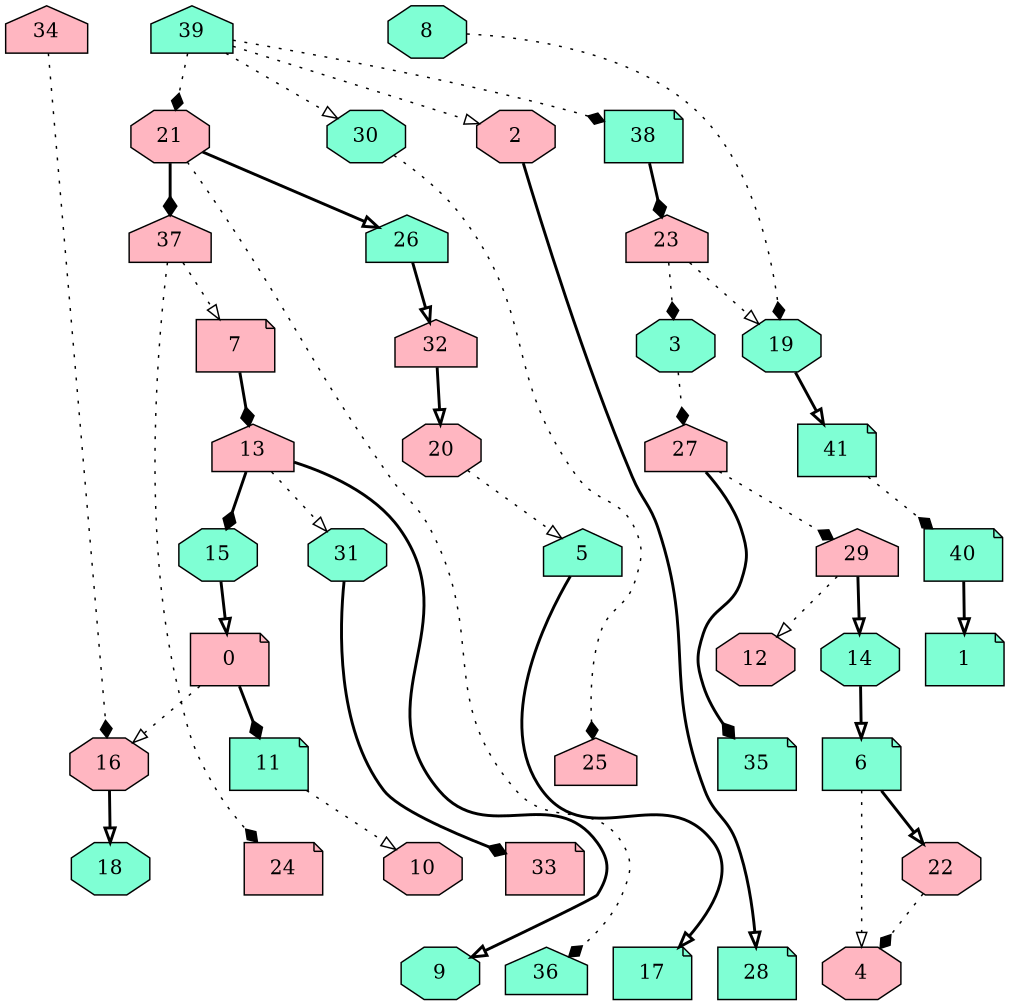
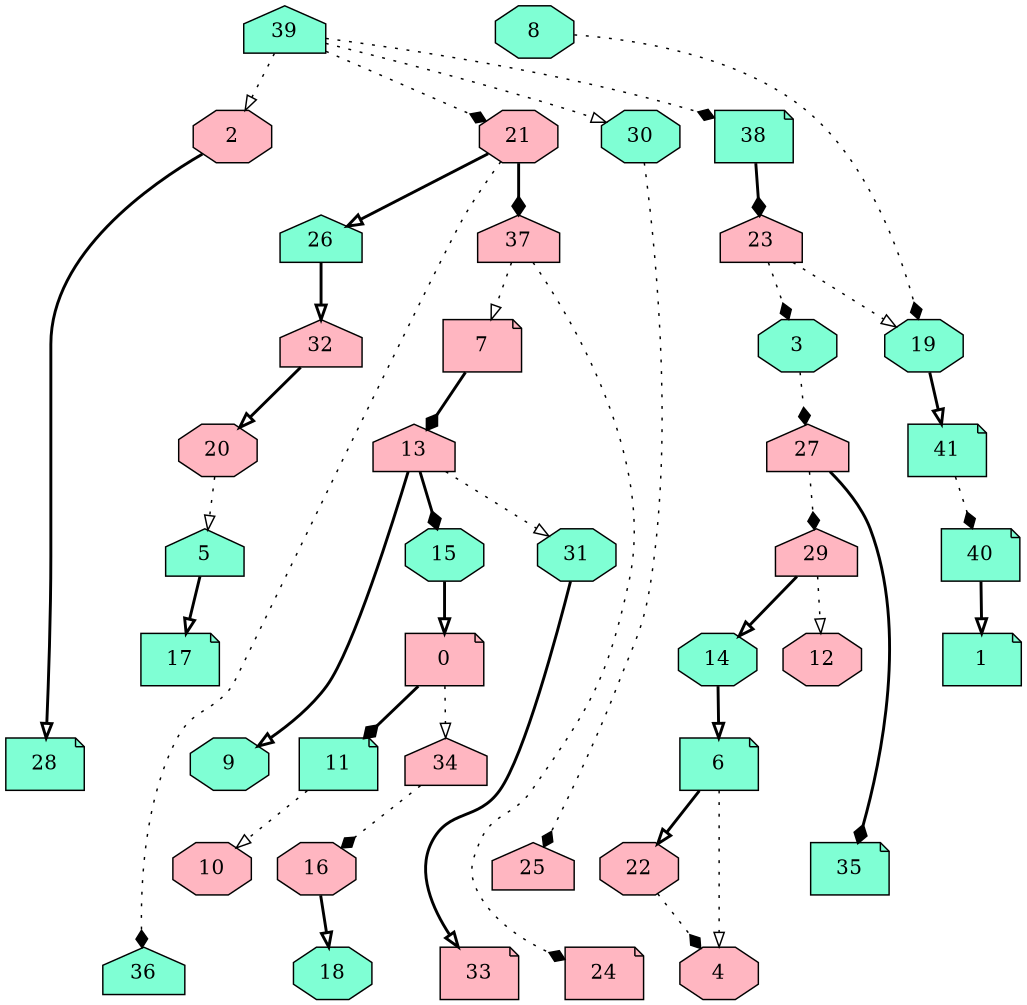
  digraph {
    node [fillcolor=aquamarine shape=octagon style=filled]
    edge [arrowhead=onormal style=dotted weight=0]
    0 [fillcolor=lightpink shape=note]
    11 [shape=note]
    34 [fillcolor=lightpink shape=house]
    10 [fillcolor=lightpink]
    16 [fillcolor=lightpink]
    18
    2 [fillcolor=lightpink]
    28 [shape=note]
    27 [fillcolor=lightpink shape=house]
    3
    29 [fillcolor=lightpink shape=house]
    35 [shape=note]
    14
    12 [fillcolor=lightpink]
    6 [shape=note]
    22 [fillcolor=lightpink]
    4 [fillcolor=lightpink]
    5 [shape=house]
    17 [shape=note]
    7 [fillcolor=lightpink shape=note]
    13 [fillcolor=lightpink shape=house]
    9
    15
    31
    33 [fillcolor=lightpink shape=note]
    8
    19
    41 [shape=note]
    40 [shape=note]
    1 [shape=note]
    20 [fillcolor=lightpink]
    21 [fillcolor=lightpink]
    26 [shape=house]
    36 [shape=house]
    37 [fillcolor=lightpink shape=house]
    32 [fillcolor=lightpink shape=house]
    24 [fillcolor=lightpink shape=note]
    23 [fillcolor=lightpink shape=house]
    25 [fillcolor=lightpink shape=house]
    30
    38 [shape=note]
    39 [shape=house]
    0 -> 11 [arrowhead=diamond style=bold]
-   0 -> 16
+   0 -> 34
    11 -> 10
    34 -> 16 [arrowhead=diamond]
    16 -> 18 [style=bold]
    2 -> 28 [style=bold]
    27 -> 29 [arrowhead=diamond]
    27 -> 35 [arrowhead=diamond style=bold]
    3 -> 27 [arrowhead=diamond]
    29 -> 14 [style=bold]
    29 -> 12
    14 -> 6 [style=bold]
    6 -> 22 [style=bold]
    6 -> 4 [weight=1]
    22 -> 4 [arrowhead=diamond]
    5 -> 17 [style=bold]
    7 -> 13 [arrowhead=diamond style=bold]
    13 -> 9 [style=bold]
    13 -> 15 [arrowhead=diamond style=bold]
    13 -> 31
    15 -> 0 [style=bold]
-   31 -> 33 [arrowhead=diamond style=bold]
+   31 -> 33 [style=bold]
    8 -> 19 [arrowhead=diamond]
    19 -> 41 [style=bold]
    41 -> 40 [arrowhead=diamond]
    40 -> 1 [style=bold]
    20 -> 5
    21 -> 26 [style=bold]
    21 -> 36 [arrowhead=diamond]
    21 -> 37 [arrowhead=diamond style=bold weight=1]
    26 -> 32 [style=bold]
    37 -> 7
    37 -> 24 [arrowhead=diamond]
    32 -> 20 [style=bold]
    23 -> 3 [arrowhead=diamond]
    23 -> 19
    30 -> 25 [arrowhead=diamond]
    38 -> 23 [arrowhead=diamond style=bold]
    39 -> 2
    39 -> 21 [arrowhead=diamond]
    39 -> 30
    39 -> 38 [arrowhead=diamond]
  }
